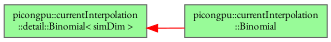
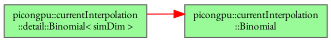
  digraph {
    rankdir=LR
    fontname="EB Garamond"
    node [color=gray40 fillcolor=palegreen fontname="EB Garamond" fontsize=10 shape=record style=filled]
    n1 [height=0.2 label="picongpu::currentInterpolation\l::detail::Binomial\< simDim \>" width=0.4]
    n2 [height=0.2 label="picongpu::currentInterpolation\l::Binomial" width=0.4]
-   n1 -> n2 [color=red dir=back fontname="EB Garamond" fontsize=10 labelfontname=Helvetica labelfontsize=10 style=solid]
+   n2 -> n1 [color=red dir=back fontname="EB Garamond" fontsize=10 labelfontname=Helvetica labelfontsize=10 style=solid]
  }
